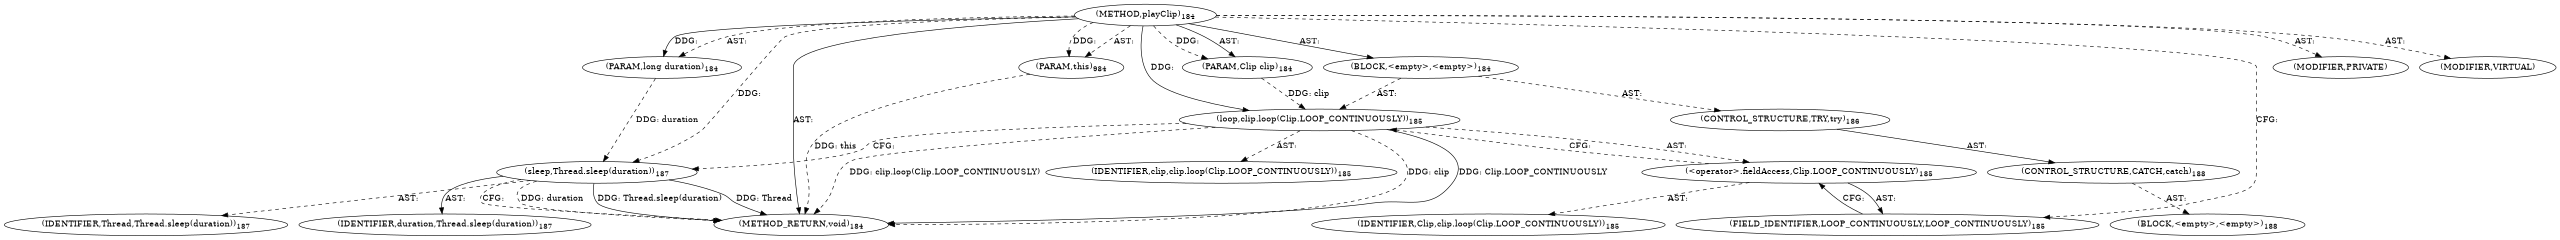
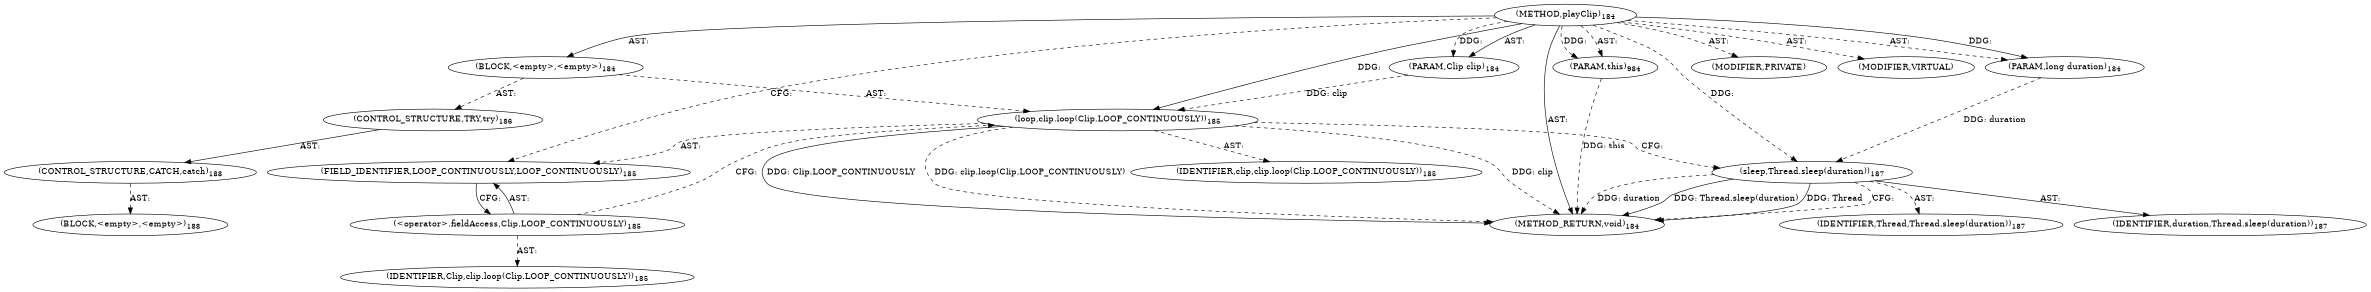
  digraph {
    edge [style=dashed]
    n1 [label=<(METHOD,playClip)<SUB>184</SUB>>]
    n2 [label=<(PARAM,this)<SUB>984</SUB>>]
    n3 [label=<(PARAM,Clip clip)<SUB>184</SUB>>]
    n4 [label=<(PARAM,long duration)<SUB>184</SUB>>]
    n5 [label=<(BLOCK,&lt;empty&gt;,&lt;empty&gt;)<SUB>184</SUB>>]
    n6 [label=<(loop,clip.loop(Clip.LOOP_CONTINUOUSLY))<SUB>185</SUB>>]
    n7 [label=<(FIELD_IDENTIFIER,LOOP_CONTINUOUSLY,LOOP_CONTINUOUSLY)<SUB>185</SUB>>]
    n8 [label=<(sleep,Thread.sleep(duration))<SUB>187</SUB>>]
    n9 [label=<(MODIFIER,PRIVATE)>]
    n10 [label=<(MODIFIER,VIRTUAL)>]
    n11 [label=<(METHOD_RETURN,void)<SUB>184</SUB>>]
    n12 [label=<(CONTROL_STRUCTURE,TRY,try)<SUB>186</SUB>>]
    n13 [label=<(IDENTIFIER,clip,clip.loop(Clip.LOOP_CONTINUOUSLY))<SUB>185</SUB>>]
    n14 [label=<(&lt;operator&gt;.fieldAccess,Clip.LOOP_CONTINUOUSLY)<SUB>185</SUB>>]
    n15 [label=<(IDENTIFIER,Thread,Thread.sleep(duration))<SUB>187</SUB>>]
    n16 [label=<(IDENTIFIER,duration,Thread.sleep(duration))<SUB>187</SUB>>]
    n17 [label=<(CONTROL_STRUCTURE,CATCH,catch)<SUB>188</SUB>>]
    n18 [label=<(IDENTIFIER,Clip,clip.loop(Clip.LOOP_CONTINUOUSLY))<SUB>185</SUB>>]
    n19 [label=<(BLOCK,&lt;empty&gt;,&lt;empty&gt;)<SUB>188</SUB>>]
    n1 -> n2 [label="AST: "]
    n1 -> n2 [label="DDG: "]
    n1 -> n3 [label="AST: " style=solid]
    n1 -> n3 [label="DDG: "]
    n1 -> n4 [label="AST: "]
    n1 -> n4 [label="DDG: " style=solid]
    n1 -> n5 [label="AST: " style=solid]
    n1 -> n6 [label="DDG: " style=solid]
    n1 -> n7 [label="CFG: "]
    n1 -> n8 [label="DDG: "]
    n1 -> n9 [label="AST: "]
    n1 -> n10 [label="AST: "]
    n1 -> n11 [label="AST: " style=solid]
    n2 -> n11 [label="DDG: this"]
    n3 -> n6 [label="DDG: clip"]
    n4 -> n8 [label="DDG: duration"]
    n5 -> n6 [label="AST: "]
    n5 -> n12 [label="AST: "]
    n6 -> n8 [label="CFG: "]
    n6 -> n11 [label="DDG: clip"]
    n6 -> n11 [label="DDG: Clip.LOOP_CONTINUOUSLY" style=solid]
    n6 -> n11 [label="DDG: clip.loop(Clip.LOOP_CONTINUOUSLY)"]
    n6 -> n13 [label="AST: "]
-   n6 -> n14 [label="AST: "]
+   n6 -> n7 [label="AST: "]
    n7 -> n14 [label="CFG: " style=solid]
    n8 -> n11 [label="CFG: "]
    n8 -> n11 [label="DDG: duration"]
    n8 -> n11 [label="DDG: Thread.sleep(duration)" style=solid]
    n8 -> n11 [label="DDG: Thread" style=solid]
    n8 -> n15 [label="AST: "]
    n8 -> n16 [label="AST: " style=solid]
    n12 -> n17 [label="AST: " style=solid]
    n14 -> n6 [label="CFG: "]
    n14 -> n7 [label="AST: " style=solid]
    n14 -> n18 [label="AST: "]
    n17 -> n19 [label="AST: "]
  }
